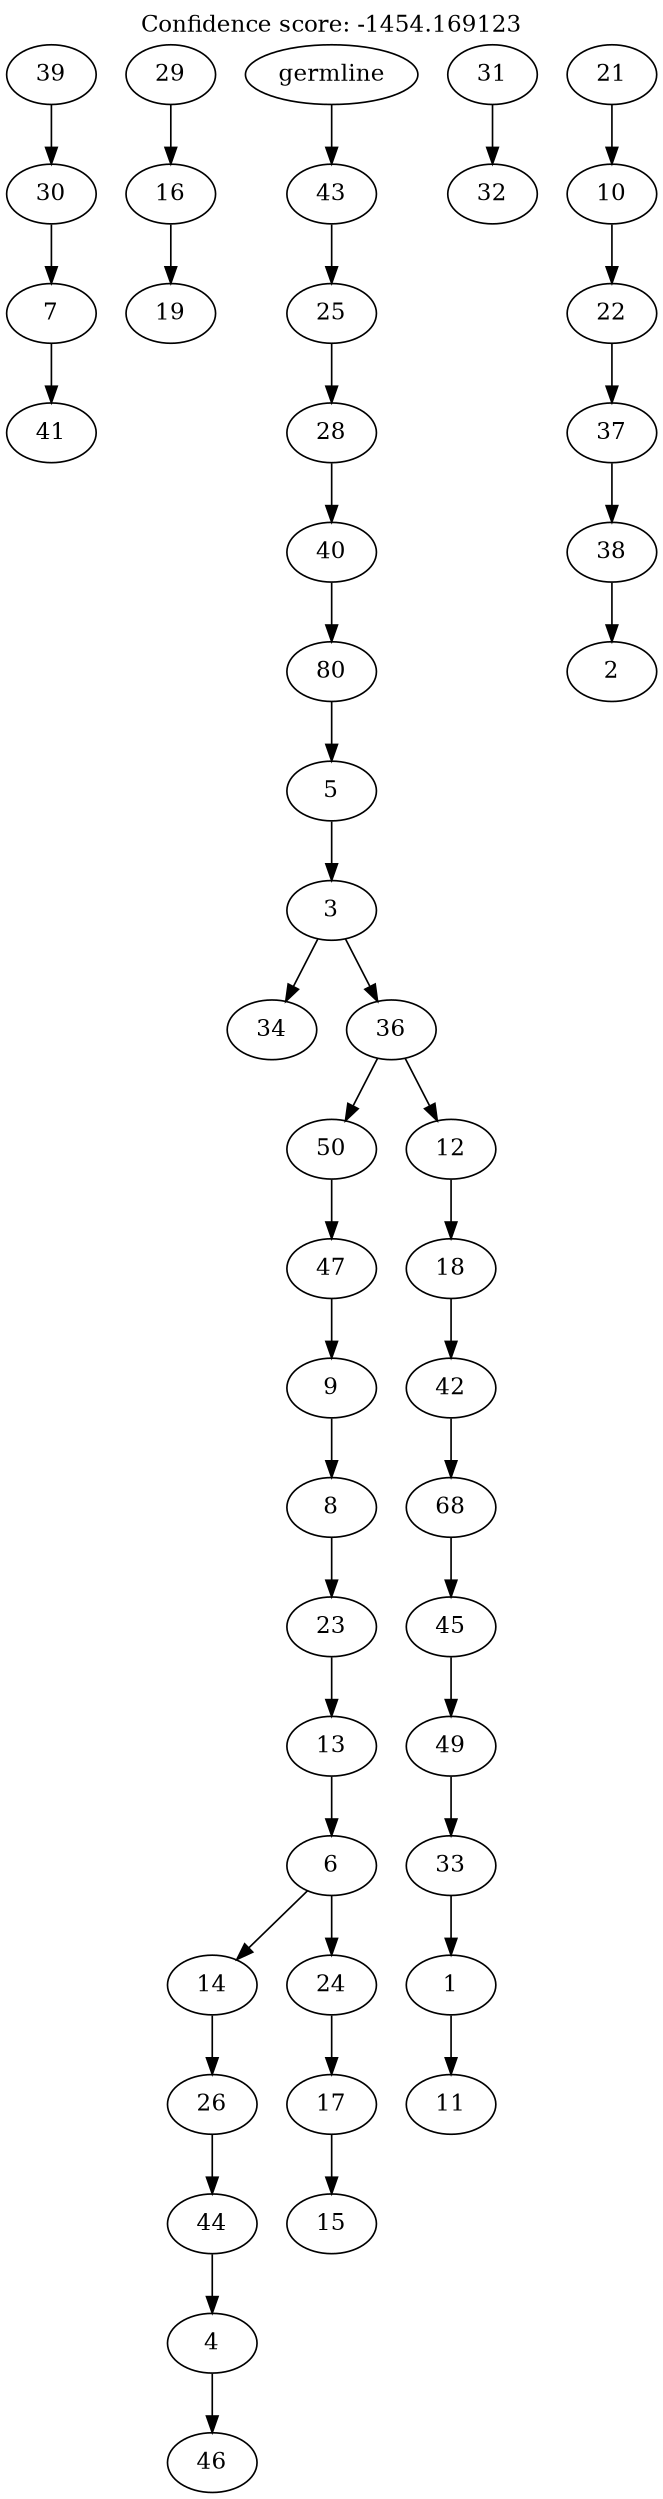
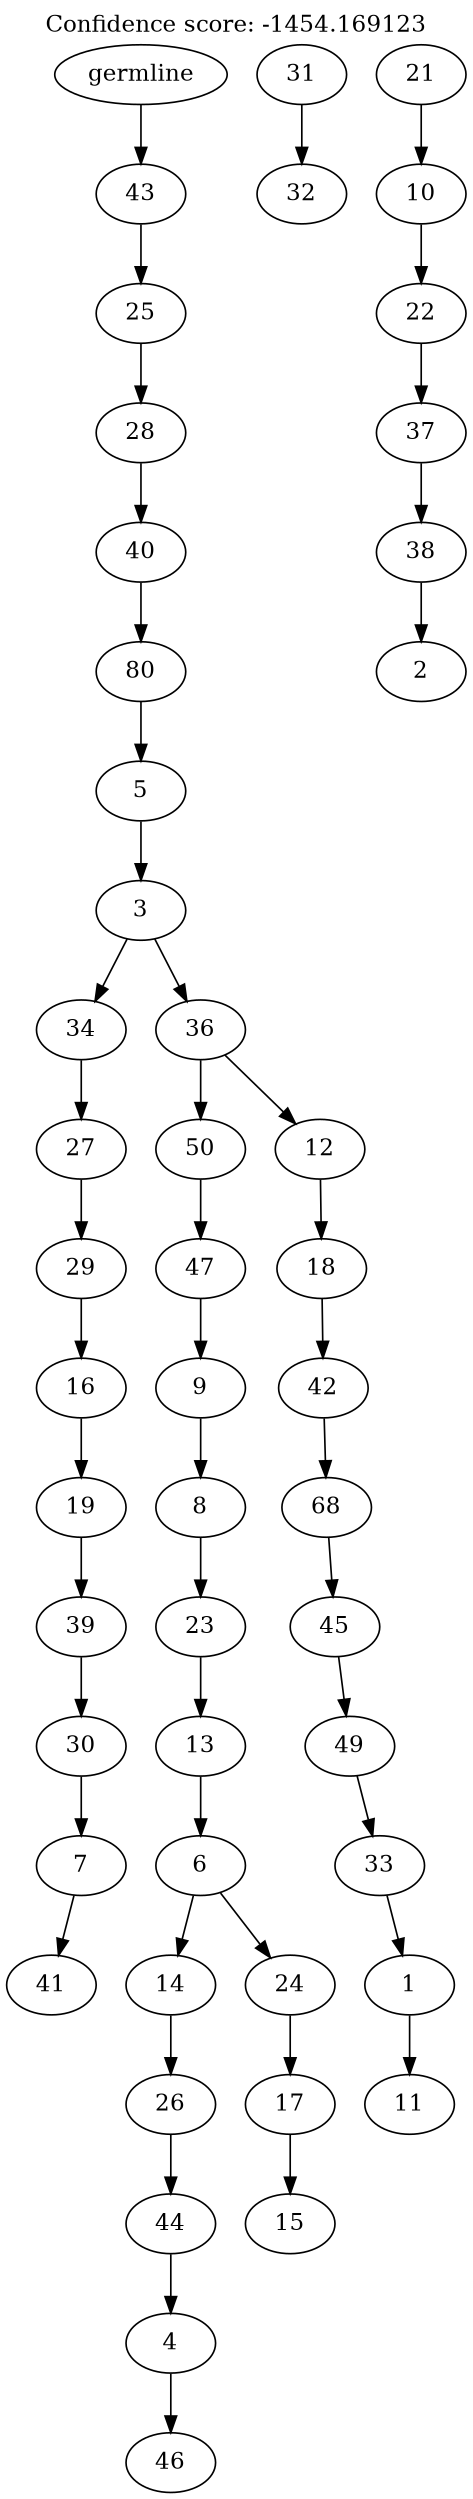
  digraph {
    label="Confidence score: -1454.169123"
    labelloc=t
    n1 [label=7]
    n2 [label=41]
    n3 [label=30]
    n4 [label=39]
    n5 [label=19]
    n6 [label=16]
    n7 [label=29]
+   n8 [label=27]
    n9 [label=34]
    n10 [label=31]
    n11 [label=32]
    n12 [label=2]
    n13 [label=38]
    n14 [label=37]
    n15 [label=22]
    n16 [label=10]
    n17 [label=21]
    n18 [label=46]
    n19 [label=4]
    n20 [label=44]
    n21 [label=26]
    n22 [label=14]
    n23 [label=17]
    n24 [label=15]
    n25 [label=24]
    n26 [label=6]
    n27 [label=13]
    n28 [label=23]
    n29 [label=8]
    n30 [label=9]
    n31 [label=47]
    n32 [label=50]
    n33 [label=1]
    n34 [label=11]
    n35 [label=33]
    n36 [label=49]
    n37 [label=45]
    n38 [label=68]
    n39 [label=42]
    n40 [label=18]
    n41 [label=12]
    n42 [label=36]
    n43 [label=3]
    n44 [label=5]
    n45 [label=80]
    n46 [label=40]
    n47 [label=28]
    n48 [label=25]
    n49 [label=43]
    n50 [label=germline]
    n1 -> n2
    n3 -> n1
    n4 -> n3
+   n5 -> n4
    n6 -> n5
    n7 -> n6
+   n8 -> n7
+   n9 -> n8
    n10 -> n11
    n13 -> n12
    n14 -> n13
    n15 -> n14
    n16 -> n15
    n17 -> n16
    n19 -> n18
    n20 -> n19
    n21 -> n20
    n22 -> n21
    n23 -> n24
    n25 -> n23
    n26 -> n22
    n26 -> n25
    n27 -> n26
    n28 -> n27
    n29 -> n28
    n30 -> n29
    n31 -> n30
    n32 -> n31
    n33 -> n34
    n35 -> n33
    n36 -> n35
    n37 -> n36
    n38 -> n37
    n39 -> n38
    n40 -> n39
    n41 -> n40
    n42 -> n32
    n42 -> n41
    n43 -> n9
    n43 -> n42
    n44 -> n43
    n45 -> n44
    n46 -> n45
    n47 -> n46
    n48 -> n47
    n49 -> n48
    n50 -> n49
  }
